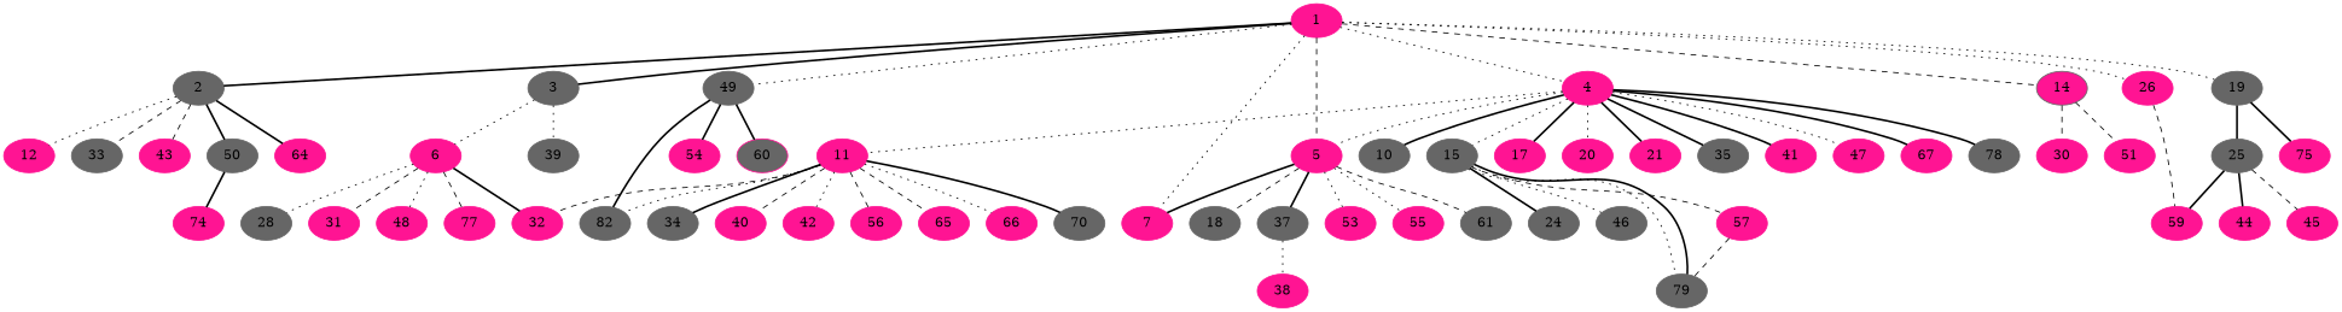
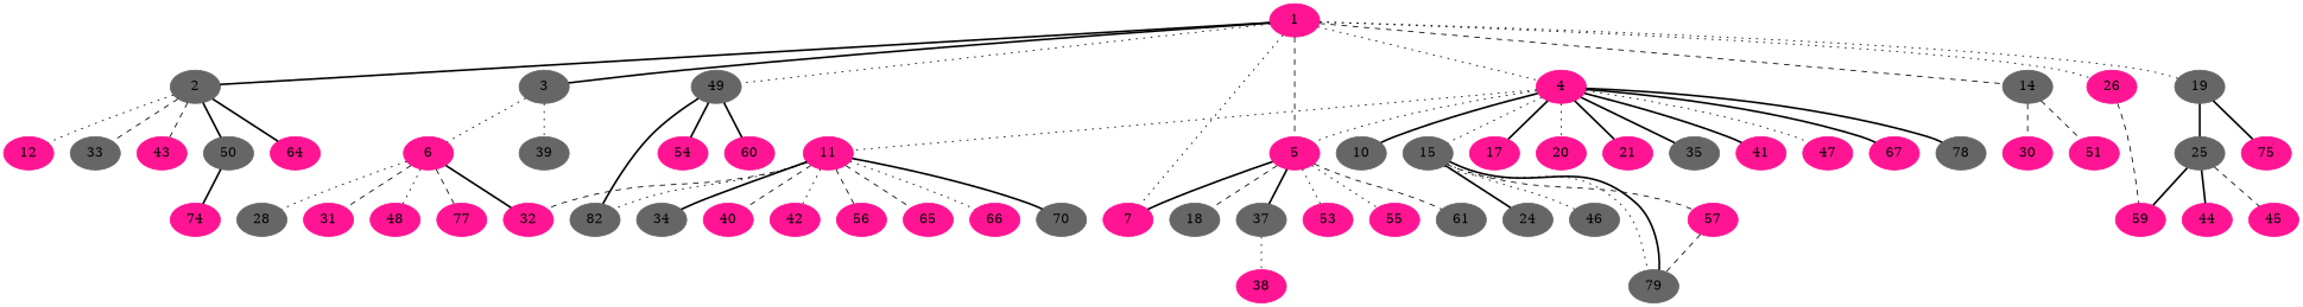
  graph {
    node [color=deeppink style=filled]
    edge [style=bold]
    1 [super="+23"]
    2 [color=gray40 super="+9"]
    3 [color=gray40 super="+76"]
    4 [super="+13"]
    5 [super="+8"]
    7 [super="+71"]
-   14 [color=gray40 super="+29" fillcolor=deeppink]
+   14 [color=gray40 super="+29"]
    n8 [label=26 super="+68"]
    19 [color=gray40 super="+72"]
    49 [color=gray40 super="+63"]
    12
    33 [color=gray40]
    43
    50 [color=gray40]
    64
    6 [super="+26"]
    39 [color=gray40]
    10 [color=gray40]
    11 [super="+27"]
    15 [color=gray40 super="+58"]
    17 [super="+22"]
    20 [super="+37"]
    21
    35 [color=gray40]
    41
    47
    67
    78 [color=gray40]
    18 [color=gray40 super="+83"]
    n30 [color=gray40 label=37 super="+81"]
    53 [super="+73"]
    55
    61 [color=gray40]
    30 [super="+69"]
    51
    59
    25 [color=gray40 super="+80"]
    75
    82 [color=gray40]
    54
-   60 [fillcolor=gray40]
+   60
    74
    28 [color=gray40]
    31
    32
    48 [super="+52"]
    77
    34 [color=gray40]
    40
    42
    56
    65
    66
    70 [color=gray40]
    24 [color=gray40 super="+62"]
    46 [color=gray40]
    57
    79 [color=gray40]
    38
    44
    45
    1 -- 2
    1 -- 3
    1 -- 4 [style=dotted]
    1 -- 5 [style=dashed]
    1 -- 7 [style=dotted]
    1 -- 14 [style=dashed]
    1 -- n8 [style=dotted]
    1 -- 19 [style=dotted]
    1 -- 49 [style=dotted]
    2 -- 12 [style=dotted]
    2 -- 33 [style=dashed]
    2 -- 43 [style=dashed]
    2 -- 50
    2 -- 64
    3 -- 6 [style=dotted]
    3 -- 39 [style=dotted]
    4 -- 5 [style=dotted]
    4 -- 10
    4 -- 11 [style=dotted]
    4 -- 15 [style=dotted]
    4 -- 17
    4 -- 20 [style=dotted]
    4 -- 21
    4 -- 35
    4 -- 41
    4 -- 47 [style=dotted]
    4 -- 67
    4 -- 78
    5 -- 7
    5 -- 18 [style=dashed]
    5 -- n30
    5 -- 53 [style=dotted]
    5 -- 55 [style=dotted]
    5 -- 61 [style=dashed]
    14 -- 30 [style=dashed]
    14 -- 51 [style=dashed]
    n8 -- 59 [style=dashed]
    19 -- 25
    19 -- 75
    49 -- 82
    49 -- 54
    49 -- 60
    50 -- 74
    6 -- 28 [style=dotted]
    6 -- 31 [style=dashed]
    6 -- 32
    6 -- 48 [style=dotted]
    6 -- 77 [style=dashed]
    11 -- 82 [style=dotted]
    11 -- 32 [style=dashed]
    11 -- 34
    11 -- 40 [style=dashed]
    11 -- 42 [style=dotted]
    11 -- 56 [style=dashed]
    11 -- 65 [style=dashed]
    11 -- 66 [style=dotted]
    11 -- 70
    15 -- 24
    15 -- 46 [style=dotted]
    15 -- 57 [style=dashed]
    15 -- 79 [style=dotted]
    15 -- 79
    n30 -- 38 [style=dotted]
    25 -- 59
    25 -- 44
    25 -- 45 [style=dashed]
    57 -- 79 [style=dashed]
  }
